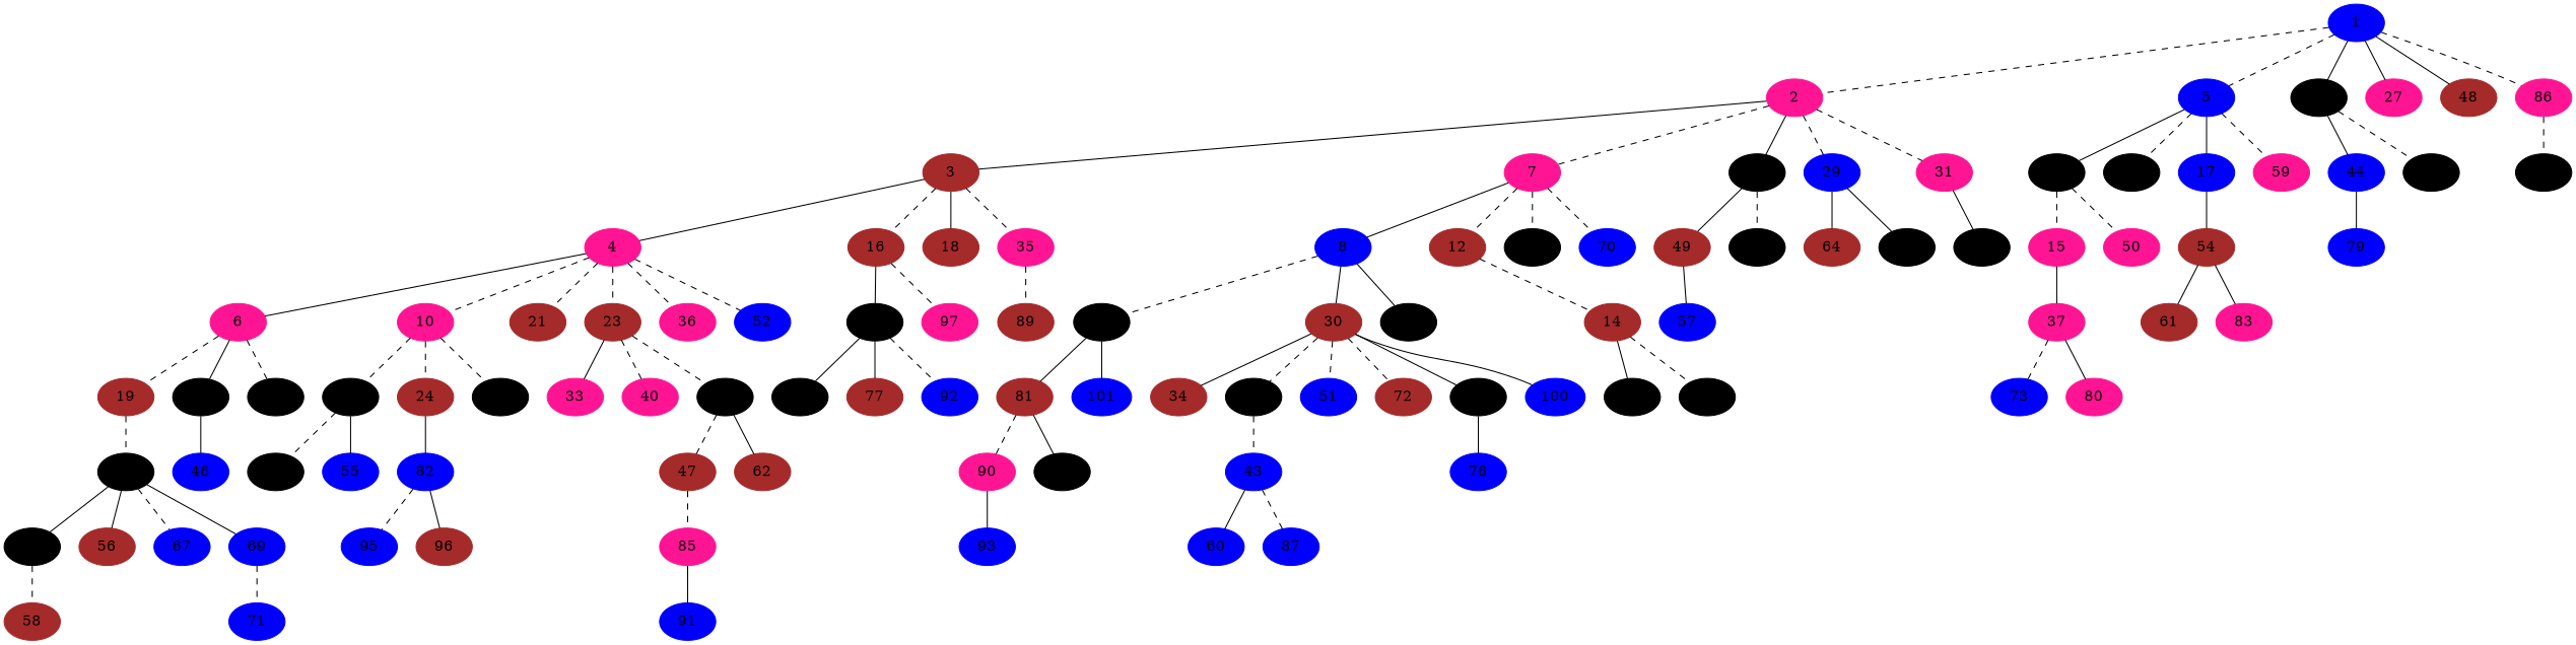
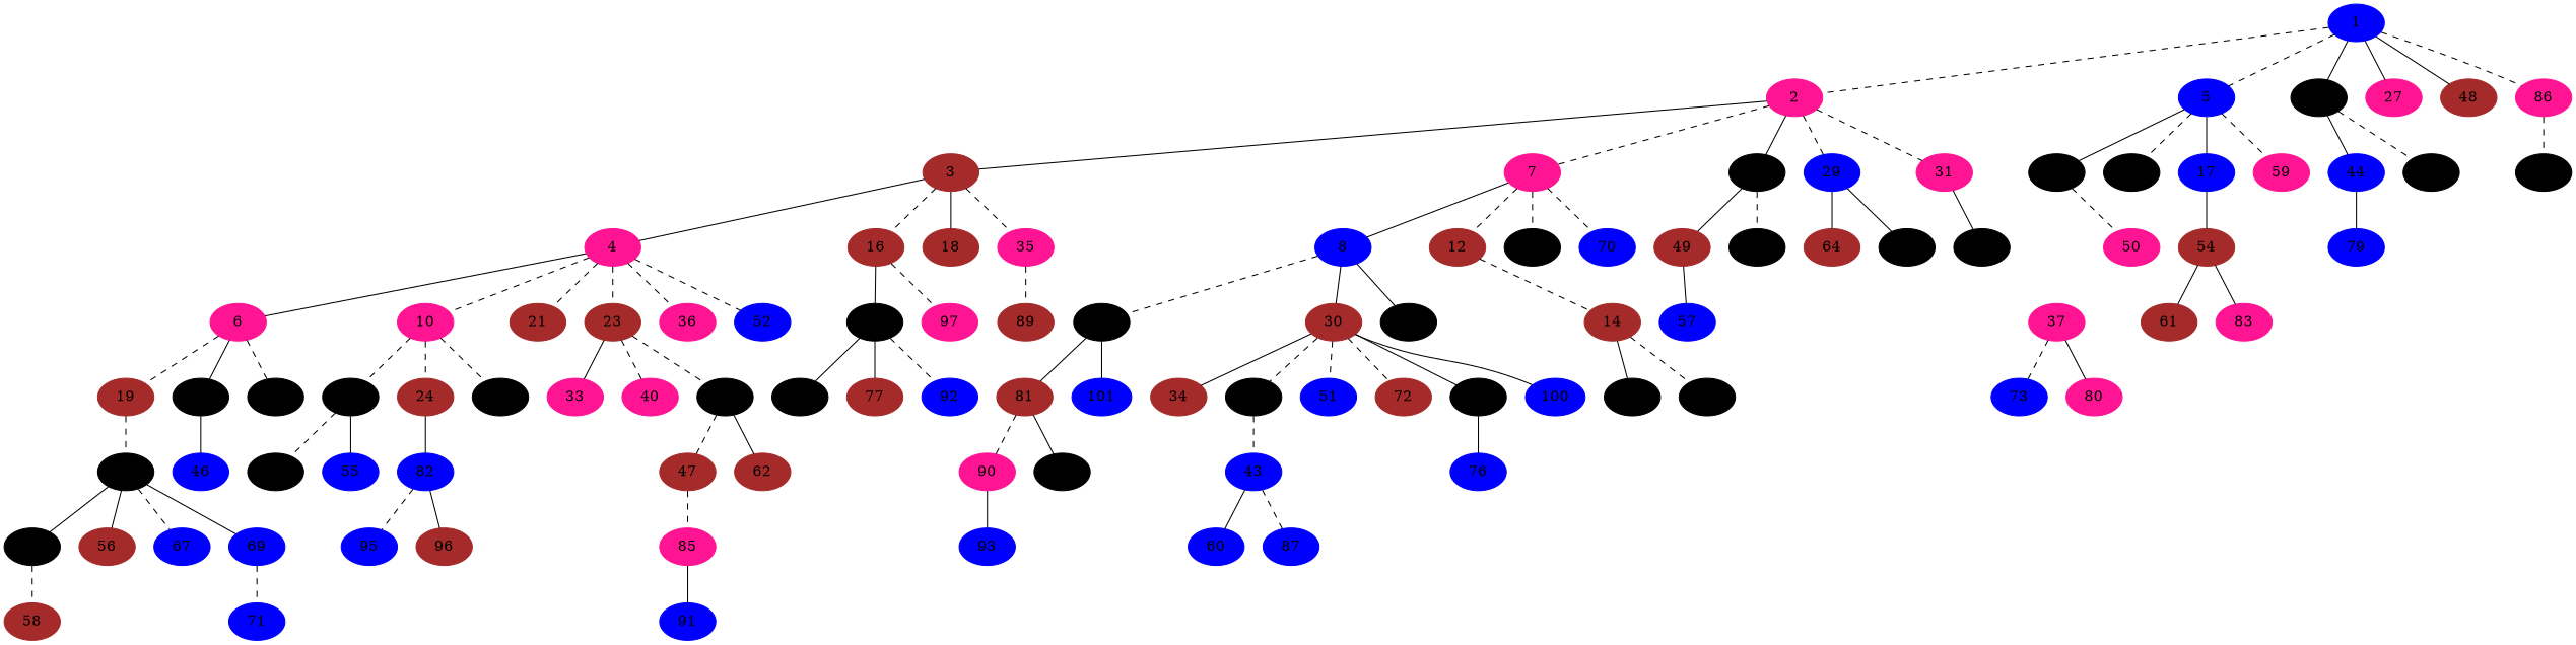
  graph {
    node [color=blue style=filled]
    edge [style=dashed]
    2 [color=deeppink]
    1
    5
    20 [color=black]
    27 [color=deeppink]
    48 [color=brown]
    86 [color=deeppink]
    3 [color=brown]
    7 [color=deeppink]
    25 [color=black]
    29
    31 [color=deeppink]
    9 [color=black]
    11 [color=black]
    17
    59 [color=deeppink]
    44
    88 [color=black]
    98 [color=black]
    4 [color=deeppink]
    16 [color=brown]
    18 [color=brown]
    35 [color=deeppink]
    8
    12 [color=brown]
    32 [color=black]
    70
    49 [color=brown]
    75 [color=black]
    64 [color=brown]
    84 [color=black]
    6 [color=deeppink]
    10 [color=deeppink]
    21 [color=brown]
    23 [color=brown]
    36 [color=deeppink]
    52
    66 [color=black]
    97 [color=deeppink]
    89 [color=brown]
    19 [color=brown]
    22 [color=black]
    63 [color=black]
    13 [color=black]
    24 [color=brown]
    78 [color=black]
    33 [color=deeppink]
    40 [color=deeppink]
    42 [color=black]
-   15 [color=deeppink]
    50 [color=deeppink]
    54 [color=brown]
    28 [color=black]
    46
    26 [color=black]
    30 [color=brown]
    94 [color=black]
    14 [color=brown]
    65 [color=black]
    81 [color=brown]
    101
    34 [color=brown]
    41 [color=black]
    51
    72 [color=brown]
    74 [color=black]
    100
    37 [color=deeppink]
    39 [color=black]
    55
    82
    38 [color=black]
    53 [color=black]
    73
    80 [color=deeppink]
    68 [color=black]
    77 [color=brown]
    92
    61 [color=brown]
    83 [color=deeppink]
    45 [color=black]
    56 [color=brown]
    67
    69
    79
    47 [color=brown]
    62 [color=brown]
    95
    96 [color=brown]
    57
    90 [color=deeppink]
    99 [color=black]
    58 [color=brown]
    71
    43
    76
    60
    87
    85 [color=deeppink]
    91
    93
    2 -- 3 [style=solid]
    2 -- 7
    2 -- 25 [style=solid]
    2 -- 29
    2 -- 31
    1 -- 2
    1 -- 5
    1 -- 20 [style=solid]
    1 -- 27 [style=solid]
    1 -- 48 [style=solid]
    1 -- 86
    5 -- 9 [style=solid]
    5 -- 11
    5 -- 17 [style=solid]
    5 -- 59
    20 -- 44 [style=solid]
    20 -- 88
    86 -- 98
    3 -- 4 [style=solid]
    3 -- 16
    3 -- 18 [style=solid]
    3 -- 35
    7 -- 8 [style=solid]
    7 -- 12
    7 -- 32
    7 -- 70
    25 -- 49 [style=solid]
    25 -- 75
    29 -- 64 [style=solid]
    29 -- 84 [style=solid]
    31 -- 65 [style=solid]
-   9 -- 15
    9 -- 50
    17 -- 54 [style=solid]
    44 -- 79 [style=solid]
    4 -- 6 [style=solid]
    4 -- 10
    4 -- 21
    4 -- 23
    4 -- 36
    4 -- 52
    16 -- 66 [style=solid]
    16 -- 97
    35 -- 89
    8 -- 26
    8 -- 30 [style=solid]
    8 -- 94 [style=solid]
    12 -- 14
    49 -- 57 [style=solid]
    6 -- 19
    6 -- 22 [style=solid]
    6 -- 63
    10 -- 13
    10 -- 24
    10 -- 78
    23 -- 33 [style=solid]
    23 -- 40
    23 -- 42
    66 -- 68 [style=solid]
    66 -- 77 [style=solid]
    66 -- 92
    19 -- 28
    22 -- 46 [style=solid]
    13 -- 39
    13 -- 55 [style=solid]
    24 -- 82 [style=solid]
    42 -- 47
    42 -- 62 [style=solid]
-   15 -- 37 [style=solid]
    54 -- 61 [style=solid]
    54 -- 83 [style=solid]
    28 -- 45 [style=solid]
    28 -- 56 [style=solid]
    28 -- 67
    28 -- 69 [style=solid]
    26 -- 81 [style=solid]
    26 -- 101 [style=solid]
    30 -- 34 [style=solid]
    30 -- 41
    30 -- 51
    30 -- 72
    30 -- 74 [style=solid]
    30 -- 100 [style=solid]
    14 -- 38 [style=solid]
    14 -- 53
    81 -- 90
    81 -- 99 [style=solid]
    41 -- 43
    74 -- 76 [style=solid]
    37 -- 73
    37 -- 80 [style=solid]
    82 -- 95
    82 -- 96 [style=solid]
    45 -- 58
    69 -- 71
    47 -- 85
    90 -- 93 [style=solid]
    43 -- 60 [style=solid]
    43 -- 87
    85 -- 91 [style=solid]
  }
